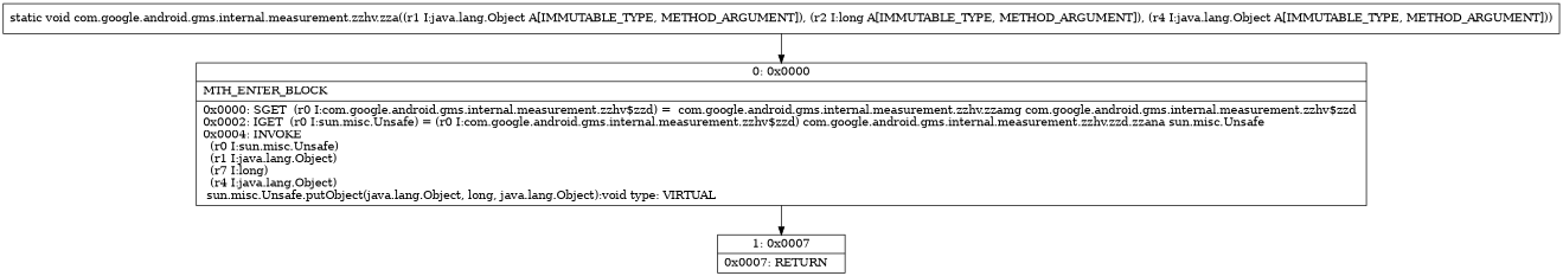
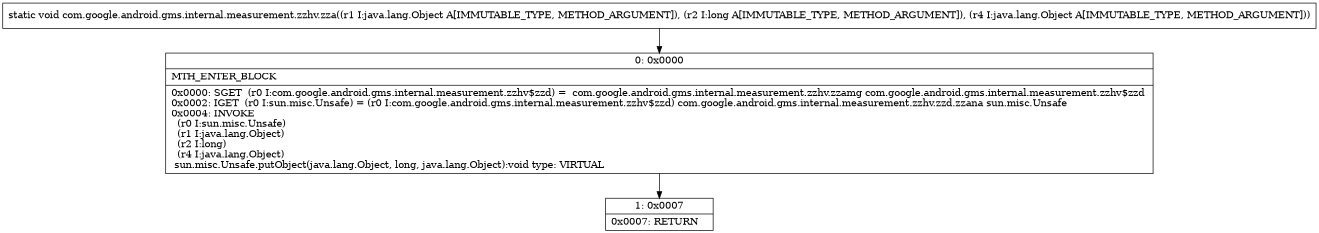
  digraph {
    node [shape=record]
-   n1 [label="{0\:\ 0x0000|MTH_ENTER_BLOCK\l|0x0000: SGET  (r0 I:com.google.android.gms.internal.measurement.zzhv$zzd) =  com.google.android.gms.internal.measurement.zzhv.zzamg com.google.android.gms.internal.measurement.zzhv$zzd \l0x0002: IGET  (r0 I:sun.misc.Unsafe) = (r0 I:com.google.android.gms.internal.measurement.zzhv$zzd) com.google.android.gms.internal.measurement.zzhv.zzd.zzana sun.misc.Unsafe \l0x0004: INVOKE  \l  (r0 I:sun.misc.Unsafe)\l  (r1 I:java.lang.Object)\l  (r7 I:long)\l  (r4 I:java.lang.Object)\l sun.misc.Unsafe.putObject(java.lang.Object, long, java.lang.Object):void type: VIRTUAL \l}"]
+   n1 [label="{0\:\ 0x0000|MTH_ENTER_BLOCK\l|0x0000: SGET  (r0 I:com.google.android.gms.internal.measurement.zzhv$zzd) =  com.google.android.gms.internal.measurement.zzhv.zzamg com.google.android.gms.internal.measurement.zzhv$zzd \l0x0002: IGET  (r0 I:sun.misc.Unsafe) = (r0 I:com.google.android.gms.internal.measurement.zzhv$zzd) com.google.android.gms.internal.measurement.zzhv.zzd.zzana sun.misc.Unsafe \l0x0004: INVOKE  \l  (r0 I:sun.misc.Unsafe)\l  (r1 I:java.lang.Object)\l  (r2 I:long)\l  (r4 I:java.lang.Object)\l sun.misc.Unsafe.putObject(java.lang.Object, long, java.lang.Object):void type: VIRTUAL \l}"]
    n2 [label="{1\:\ 0x0007|0x0007: RETURN   \l}"]
    n3 [label="{static void com.google.android.gms.internal.measurement.zzhv.zza((r1 I:java.lang.Object A[IMMUTABLE_TYPE, METHOD_ARGUMENT]), (r2 I:long A[IMMUTABLE_TYPE, METHOD_ARGUMENT]), (r4 I:java.lang.Object A[IMMUTABLE_TYPE, METHOD_ARGUMENT])) }"]
    n1 -> n2
    n3 -> n1
  }
